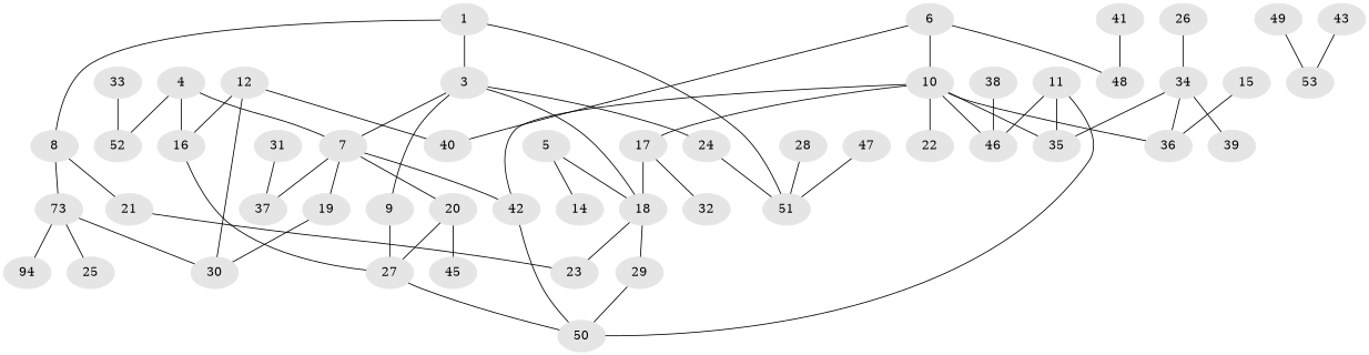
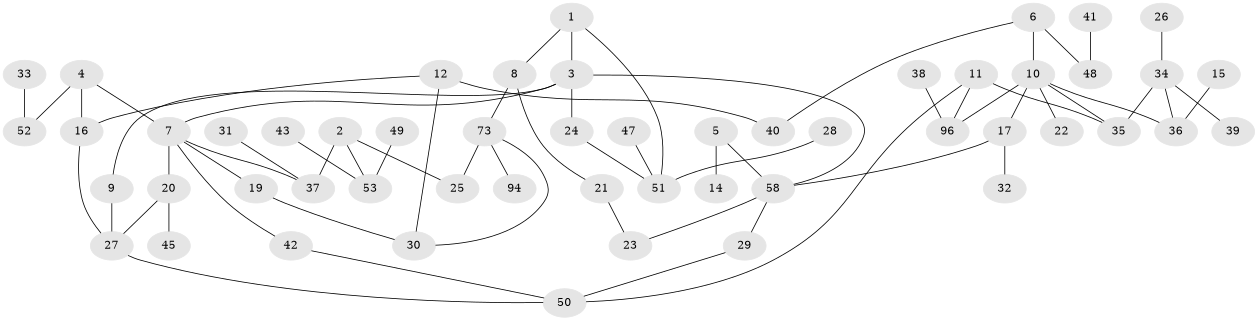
  graph {
    node [color=gray90 style=filled]
    edge [weight=1.0]
    1
    3
    8
    51
    7
    9
-   18
+   18 [label=58]
    24
    n9 [label=73]
    21
+   2
    25
    37
    53
    19
    20
    42
    27
    23
    29
    4
    16
    52
    5
    14
    6
    10
    40
    48
    17
    22
    35
    36
-   46
+   46 [label=96]
    15
    30
    45
    50
    n39 [label=94]
    32
    11
    12
    26
    34
    39
    28
    31
    33
    38
    41
    49
    43
    47
    1 -- 3
    1 -- 8
    1 -- 51
    3 -- 7
    3 -- 9
    3 -- 18
    3 -- 24
    8 -- n9
    8 -- 21
    7 -- 37
    7 -- 19
    7 -- 20
    7 -- 42
    9 -- 27
    18 -- 23
    18 -- 29
    24 -- 51
    n9 -- 25
    n9 -- 30
    n9 -- n39
    21 -- 23
+   2 -- 25
+   2 -- 37
+   2 -- 53
    19 -- 30
    20 -- 27
    20 -- 45
    42 -- 50
    27 -- 50
    29 -- 50
    4 -- 7
    4 -- 16
    4 -- 52
    16 -- 27
    5 -- 18
    5 -- 14
    6 -- 10
    6 -- 40
    6 -- 48
-   10 -- 42
    10 -- 17
    10 -- 22
    10 -- 35
    10 -- 36
    10 -- 46
    17 -- 18
    17 -- 32
    15 -- 36
    11 -- 35
    11 -- 46
    11 -- 50
    12 -- 16
    12 -- 40
    12 -- 30
    26 -- 34
    34 -- 35
    34 -- 36
    34 -- 39
    28 -- 51
    31 -- 37
    33 -- 52
    38 -- 46
    41 -- 48
    49 -- 53
    43 -- 53
    47 -- 51
  }
